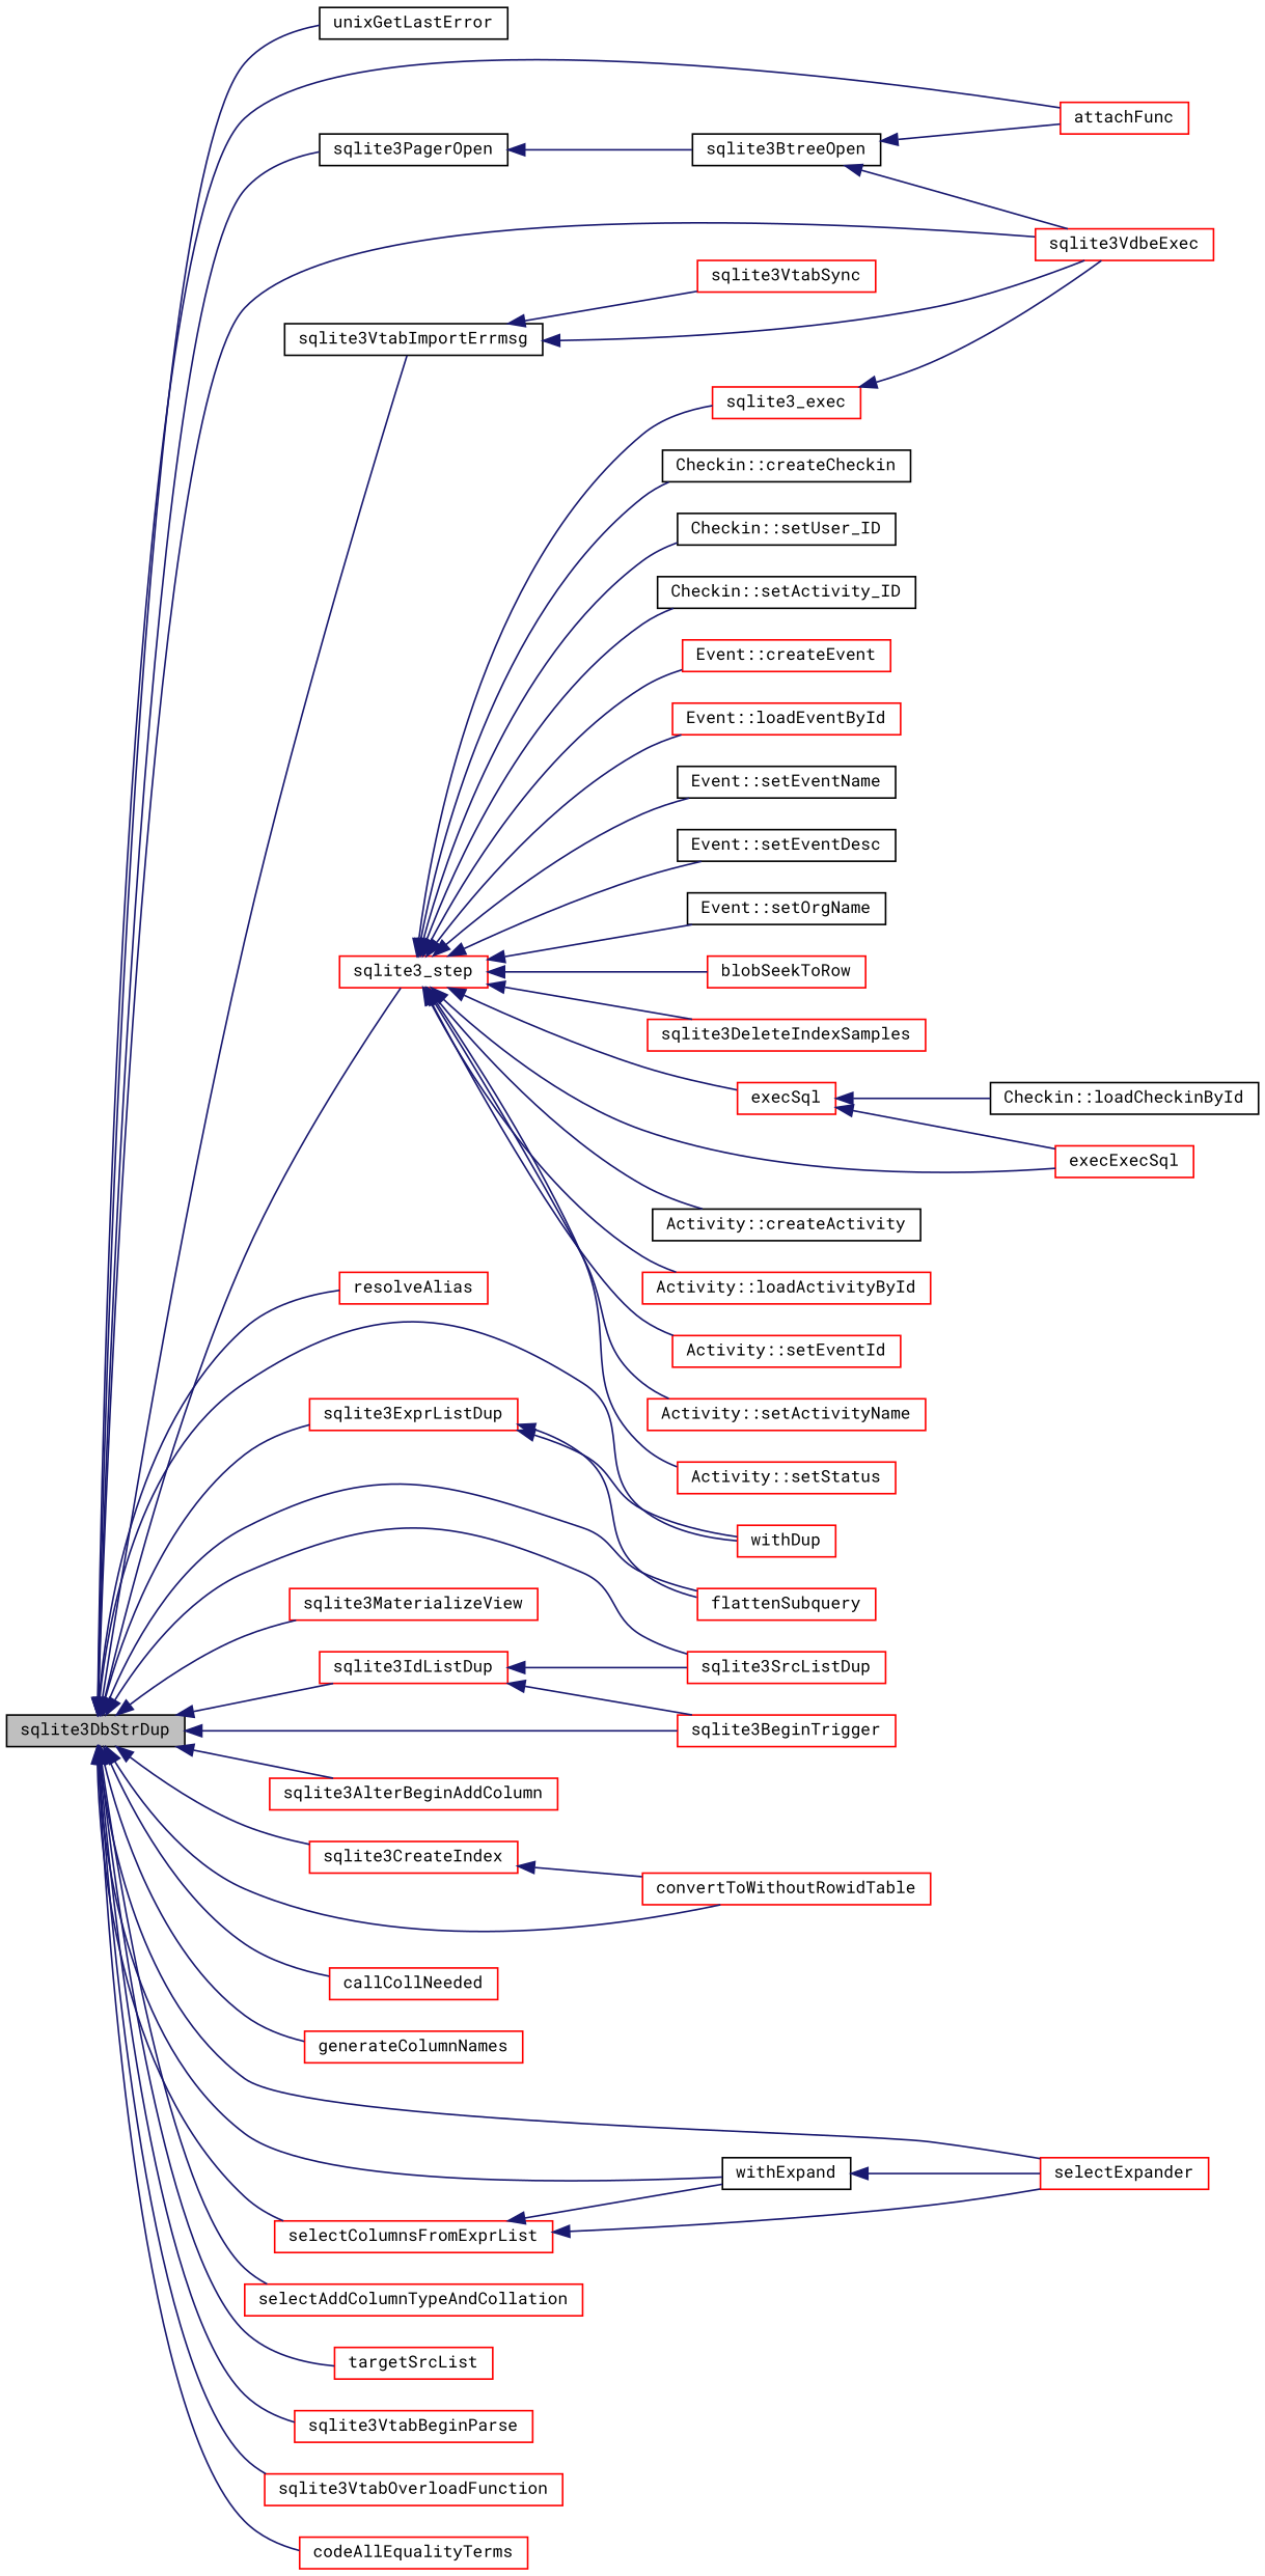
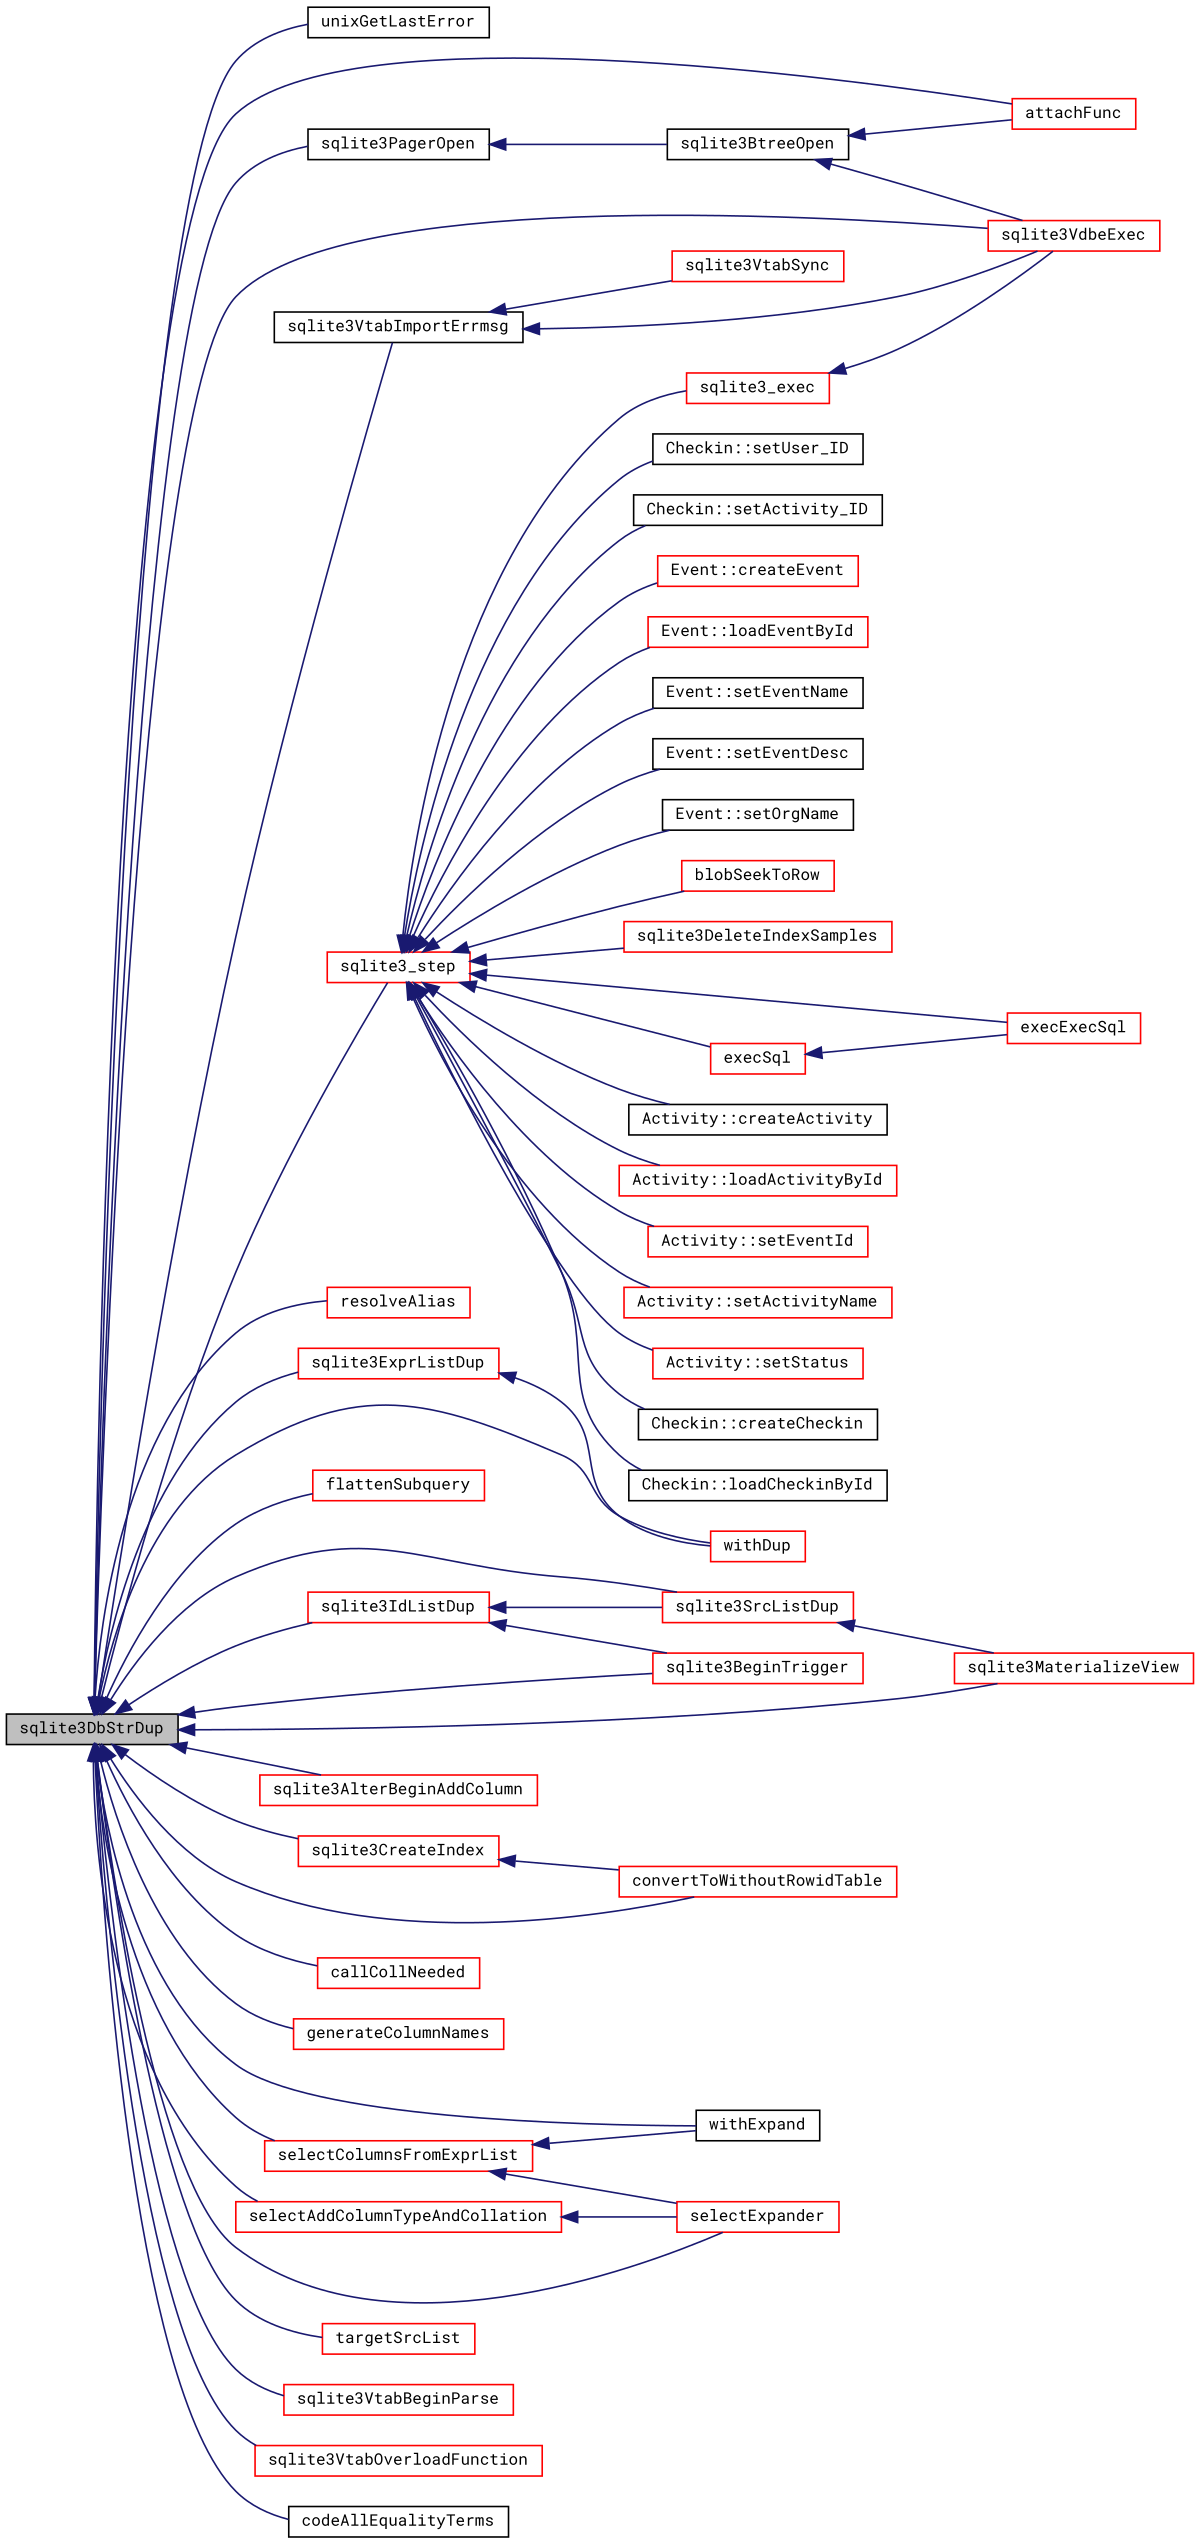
  digraph {
    fontname="Roboto Mono"
    rankdir=LR
    node [color=red fillcolor=white fontname="Roboto Mono" fontsize=10 shape=record style=filled]
    edge [color=midnightblue dir=back fontname="Roboto Mono" fontsize=10 labelfontname=FreeSans labelfontsize=10 style=solid]
    n1 [color=black fillcolor=grey75 fontcolor=black height=0.2 label=sqlite3DbStrDup width=0.4]
    n2 [color=black height=0.2 label=unixGetLastError width=0.4]
    n3 [color=black height=0.2 label=sqlite3PagerOpen width=0.4]
    n4 [height=0.2 label=sqlite3VdbeExec width=0.4]
    n5 [height=0.2 label=attachFunc width=0.4]
    n6 [color=black height=0.2 label=sqlite3VtabImportErrmsg width=0.4]
    n7 [height=0.2 label=sqlite3_step width=0.4]
    n8 [height=0.2 label=resolveAlias width=0.4]
    n9 [height=0.2 label=withDup width=0.4]
    n10 [height=0.2 label=sqlite3ExprListDup width=0.4]
    n11 [height=0.2 label=flattenSubquery width=0.4]
    n12 [height=0.2 label=sqlite3SrcListDup width=0.4]
    n13 [height=0.2 label=sqlite3MaterializeView width=0.4]
    n14 [height=0.2 label=sqlite3IdListDup width=0.4]
    n15 [height=0.2 label=sqlite3BeginTrigger width=0.4]
    n16 [height=0.2 label=sqlite3AlterBeginAddColumn width=0.4]
    n17 [height=0.2 label=convertToWithoutRowidTable width=0.4]
    n18 [height=0.2 label=sqlite3CreateIndex width=0.4]
    n19 [height=0.2 label=callCollNeeded width=0.4]
    n20 [height=0.2 label=generateColumnNames width=0.4]
    n21 [height=0.2 label=selectColumnsFromExprList width=0.4]
    n22 [color=black height=0.2 label=withExpand width=0.4]
    n23 [height=0.2 label=selectExpander width=0.4]
    n24 [height=0.2 label=selectAddColumnTypeAndCollation width=0.4]
    n25 [height=0.2 label=targetSrcList width=0.4]
    n26 [height=0.2 label=sqlite3VtabBeginParse width=0.4]
    n27 [height=0.2 label=sqlite3VtabOverloadFunction width=0.4]
-   n28 [height=0.2 label=codeAllEqualityTerms width=0.4]
+   n28 [color=black height=0.2 label=codeAllEqualityTerms width=0.4]
    n29 [color=black height=0.2 label=sqlite3BtreeOpen width=0.4]
    n30 [height=0.2 label=sqlite3VtabSync width=0.4]
    n31 [color=black height=0.2 label="Activity::createActivity" width=0.4]
    n32 [height=0.2 label="Activity::loadActivityById" width=0.4]
    n33 [height=0.2 label="Activity::setEventId" width=0.4]
    n34 [height=0.2 label="Activity::setActivityName" width=0.4]
    n35 [height=0.2 label="Activity::setStatus" width=0.4]
    n36 [color=black height=0.2 label="Checkin::createCheckin" width=0.4]
    n37 [color=black height=0.2 label="Checkin::loadCheckinById" width=0.4]
    n38 [color=black height=0.2 label="Checkin::setUser_ID" width=0.4]
    n39 [color=black height=0.2 label="Checkin::setActivity_ID" width=0.4]
    n40 [height=0.2 label="Event::createEvent" width=0.4]
    n41 [height=0.2 label="Event::loadEventById" width=0.4]
    n42 [color=black height=0.2 label="Event::setEventName" width=0.4]
    n43 [color=black height=0.2 label="Event::setEventDesc" width=0.4]
    n44 [color=black height=0.2 label="Event::setOrgName" width=0.4]
    n45 [height=0.2 label=blobSeekToRow width=0.4]
    n46 [height=0.2 label=sqlite3DeleteIndexSamples width=0.4]
    n47 [height=0.2 label=sqlite3_exec width=0.4]
    n48 [height=0.2 label=execSql width=0.4]
    n49 [height=0.2 label=execExecSql width=0.4]
    n1 -> n2
    n1 -> n3
    n1 -> n4
    n1 -> n5
    n1 -> n6
    n1 -> n7
    n1 -> n8
    n1 -> n9
    n1 -> n10
    n1 -> n11
    n1 -> n12
    n1 -> n13
    n1 -> n14
    n1 -> n15
    n1 -> n16
    n1 -> n17
    n1 -> n18
    n1 -> n19
    n1 -> n20
    n1 -> n21
    n1 -> n22
    n1 -> n23
    n1 -> n24
    n1 -> n25
    n1 -> n26
    n1 -> n27
    n1 -> n28
    n3 -> n29
    n6 -> n4
    n6 -> n30
    n7 -> n31
    n7 -> n32
    n7 -> n33
    n7 -> n34
    n7 -> n35
    n7 -> n36
-   n48 -> n37
+   n7 -> n37
    n7 -> n38
    n7 -> n39
    n7 -> n40
    n7 -> n41
    n7 -> n42
    n7 -> n43
    n7 -> n44
    n7 -> n45
    n7 -> n46
    n7 -> n47
    n7 -> n48
    n7 -> n49
    n10 -> n9
-   n10 -> n11
+   n12 -> n13
    n14 -> n12
    n14 -> n15
    n18 -> n17
    n21 -> n22
    n21 -> n23
-   n22 -> n23
+   n24 -> n23
    n29 -> n4
    n29 -> n5
    n47 -> n4
    n48 -> n49
  }
